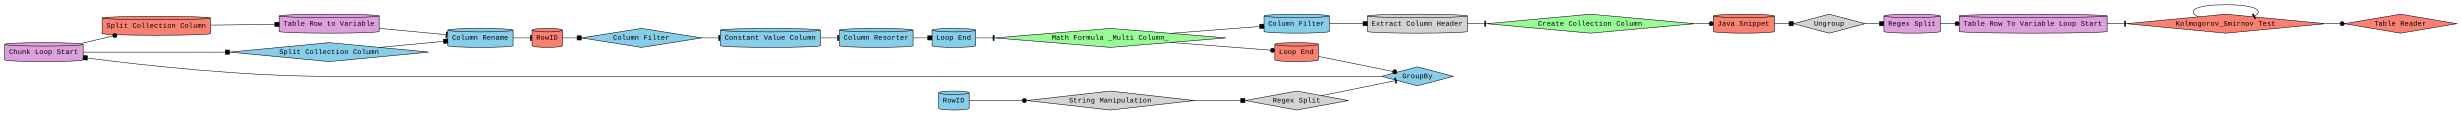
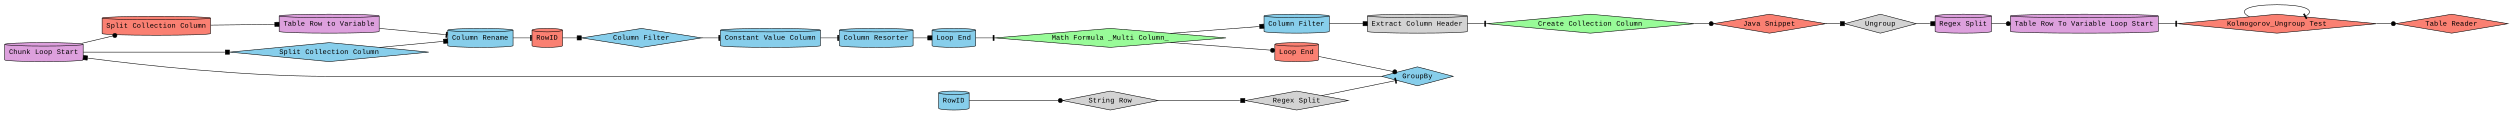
  digraph {
    fontname="Liberation Mono"
    rankdir=LR
    node [fillcolor=skyblue fontname="Liberation Mono" shape=cylinder style=filled]
    edge [arrowhead=box fontname="Liberation Mono"]
    n1 [fillcolor=plum label="Chunk Loop Start"]
    n2 [fillcolor=salmon label="Split Collection Column"]
    n3 [label="Split Collection Column" shape=diamond]
    n4 [fillcolor=plum label="Table Row to Variable"]
    n5 [label="Column Rename"]
    n6 [fillcolor=plum label="Regex Split"]
    n7 [fillcolor=plum label="Table Row To Variable Loop Start"]
-   n8 [fillcolor=salmon label="Kolmogorov_Smirnov Test" shape=diamond]
+   n8 [fillcolor=salmon label="Kolmogorov_Ungroup Test" shape=diamond]
    n9 [fillcolor=salmon label="Table Reader" shape=diamond]
    n10 [fillcolor=lightgrey label="Regex Split" shape=diamond]
    n11 [label=GroupBy shape=diamond]
    n12 [label="Constant Value Column"]
    n13 [label="Column Resorter"]
    n14 [label="Loop End"]
    n15 [fillcolor=palegreen label="Math Formula _Multi Column_" shape=diamond]
    n16 [fillcolor=palegreen label="Create Collection Column" shape=diamond]
-   n17 [fillcolor=salmon label="Java Snippet"]
+   n17 [fillcolor=salmon label="Java Snippet" shape=diamond]
    n18 [fillcolor=lightgrey label=Ungroup shape=diamond]
    n19 [fillcolor=salmon label="Loop End"]
    n20 [label="Column Filter"]
    n21 [fillcolor=salmon label=RowID]
    n22 [label="Column Filter" shape=diamond]
-   n23 [fillcolor=lightgrey label="String Manipulation" shape=diamond]
+   n23 [fillcolor=lightgrey label="String Row" shape=diamond]
    n24 [fillcolor=lightgrey label="Extract Column Header"]
    n25 [label=RowID]
    n1 -> n2 [arrowhead=dot]
    n1 -> n3
    n2 -> n4
    n3 -> n5
    n4 -> n5 [arrowhead=tee]
    n5 -> n21 [arrowhead=tee]
    n6 -> n7 [arrowhead=dot]
    n7 -> n8 [arrowhead=tee]
    n8 -> n8 [arrowhead=tee]
    n8 -> n9 [arrowhead=dot]
    n10 -> n11 [arrowhead=tee]
    n11 -> n1
    n12 -> n13 [arrowhead=tee]
    n13 -> n14
    n14 -> n15 [arrowhead=tee]
    n15 -> n19 [arrowhead=dot]
    n15 -> n20
    n16 -> n17 [arrowhead=dot]
    n17 -> n18
    n18 -> n6
    n19 -> n11 [arrowhead=dot]
    n20 -> n24
    n21 -> n22
    n22 -> n12 [arrowhead=tee]
    n23 -> n10
    n24 -> n16 [arrowhead=tee]
    n25 -> n23 [arrowhead=dot]
  }
